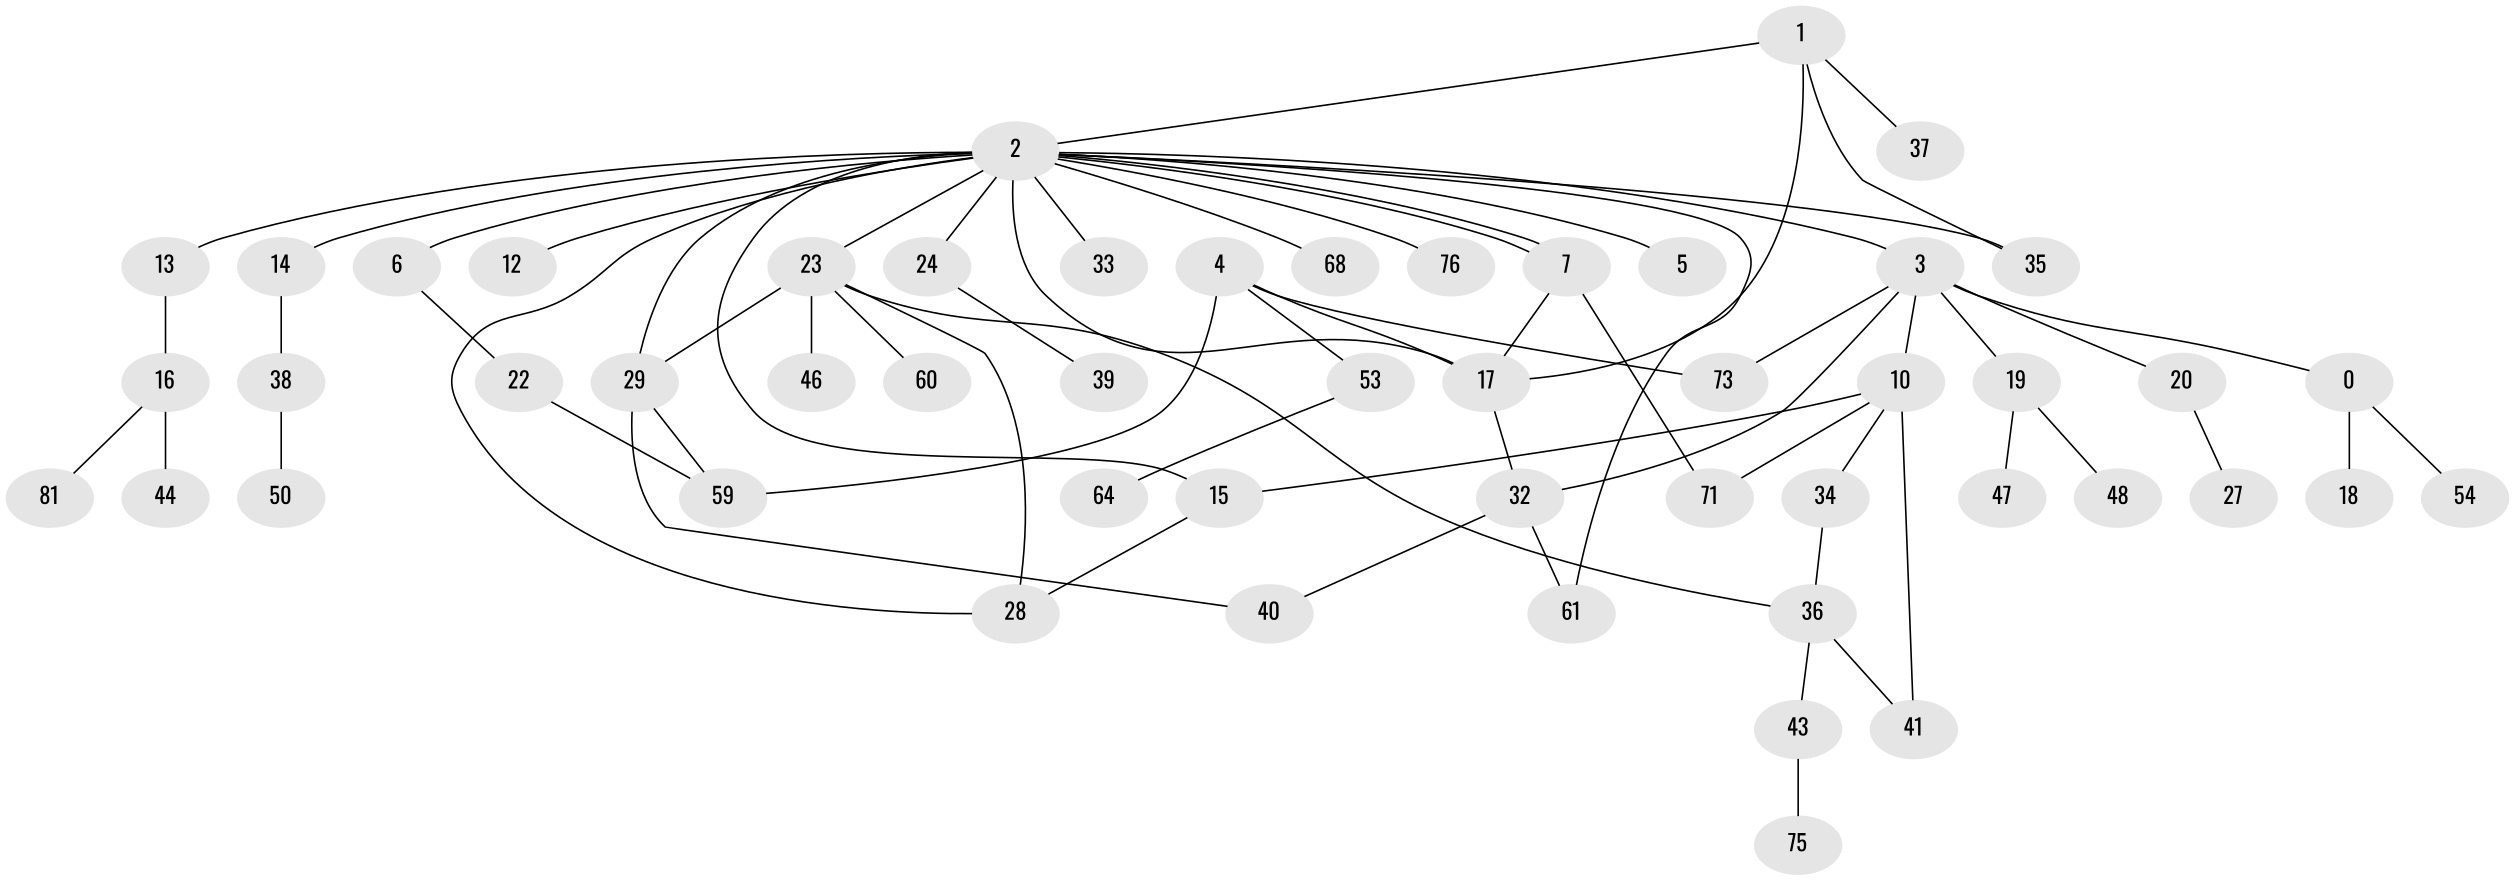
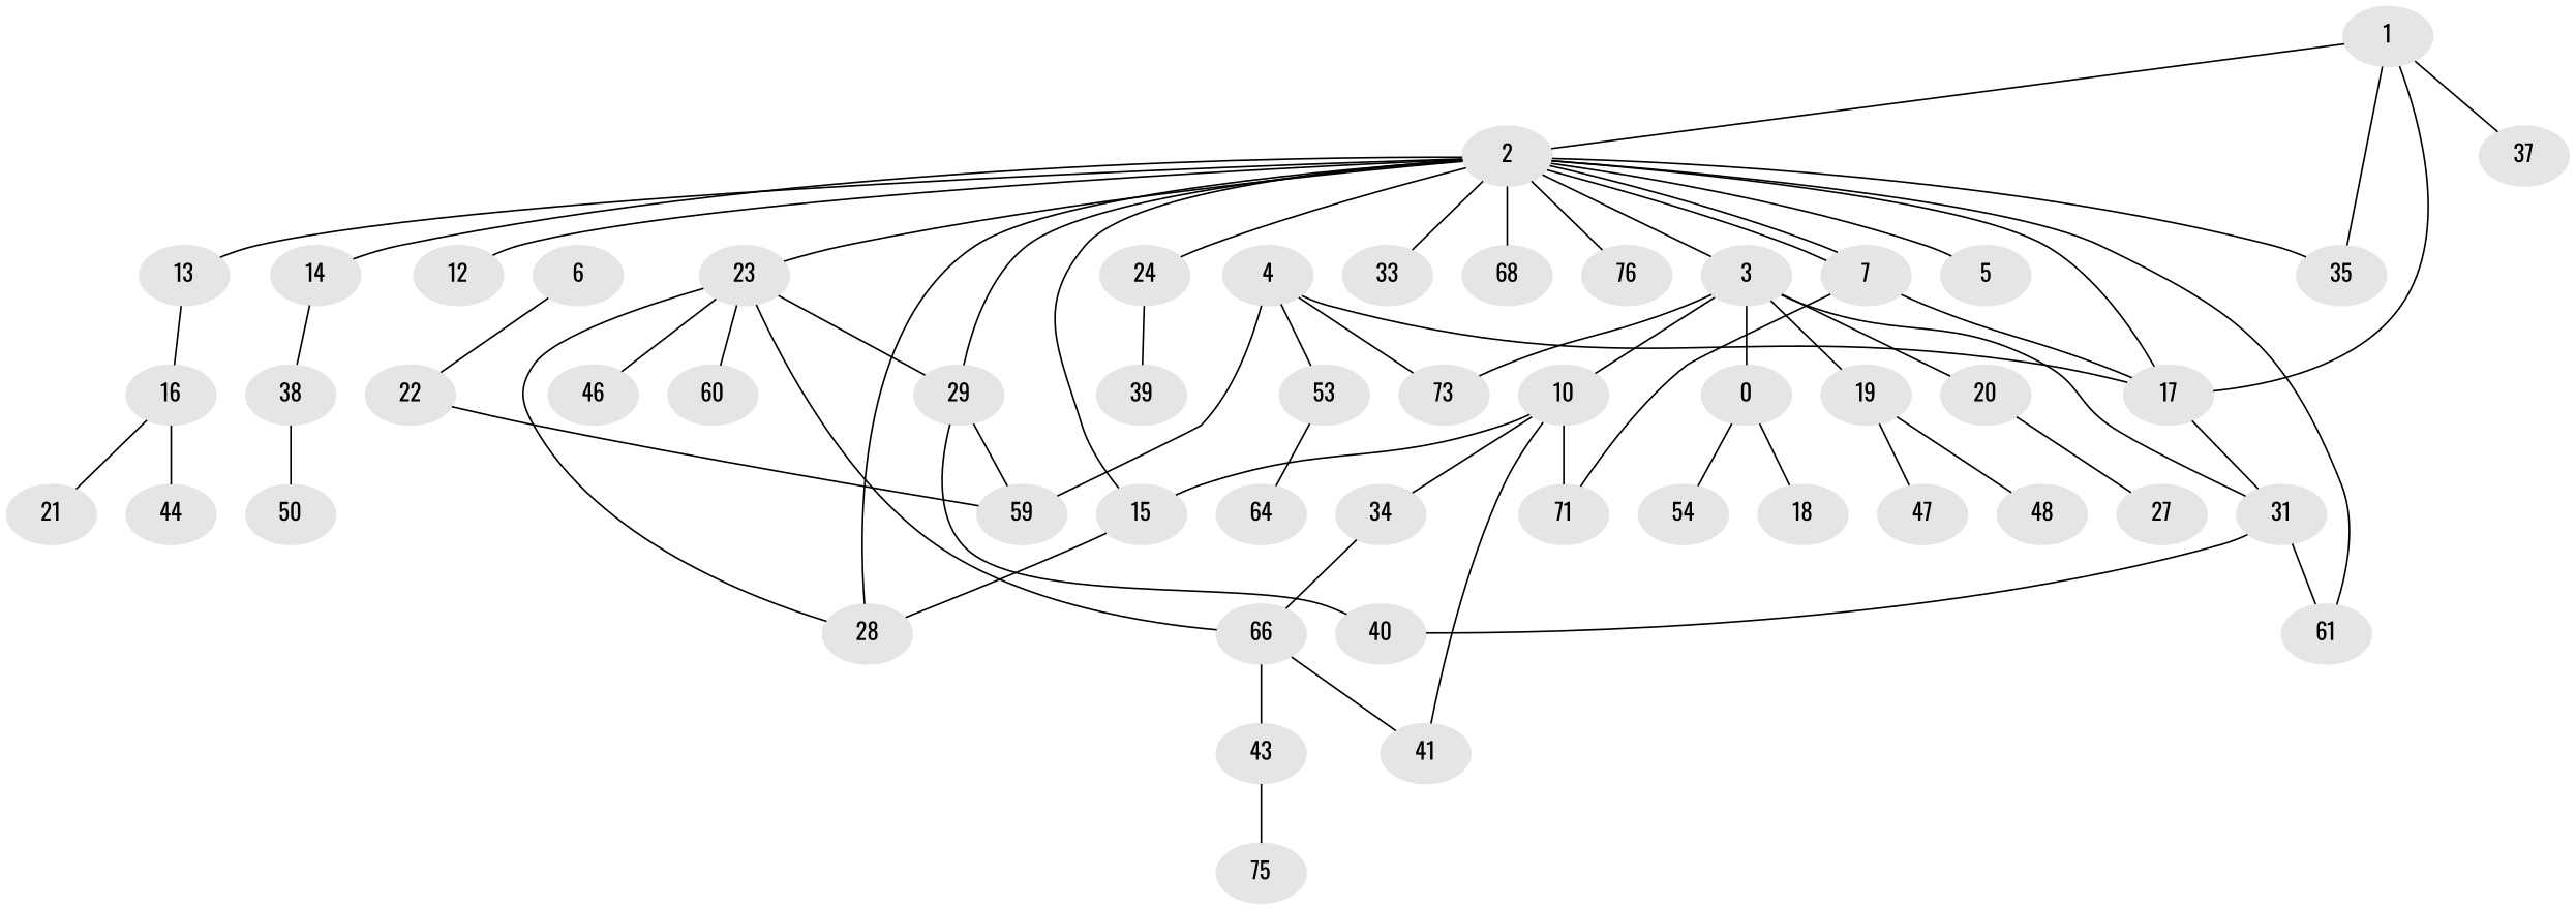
  graph {
    fontname=Oswald
    node [color=gray90 fontname=Oswald style=filled]
    edge [fontname=Oswald]
    2 [super="+9"]
    17 [super="+77"]
    35 [super="+42"]
    3 [super="+62"]
    5
    6
    7 [super="+25"]
    12
    13
    14 [super="+26+31+49"]
    15
    23 [super="+45"]
    24
    28 [super="+30+67+66"]
    29 [super="+52+63"]
    33 [super="+65"]
    61
    68
    76
    1
    37
-   32
+   32 [label=31]
    n23 [label=0]
    10
    19
    20
    73
    22
    71
    16
    38
-   36
+   36 [label=66]
    46
    60
    39
    59
    40
    4
    53
    18
    54
    34
    41 [super="+55+56"]
    47
    48
    27
    64
-   21 [label=81]
+   21
    44
    50
    43
    75
    2 -- 17 [weight=2]
    2 -- 35
    2 -- 3
    2 -- 5
-   2 -- 6
    2 -- 7
    2 -- 7
    2 -- 12
    2 -- 13
    2 -- 14
    2 -- 15
    2 -- 23
    2 -- 24
    2 -- 28
    2 -- 29 [weight=2]
    2 -- 33
    2 -- 61
    2 -- 68
    2 -- 76
    17 -- 32
    3 -- 32
    3 -- n23
    3 -- 10
    3 -- 19
    3 -- 20
    3 -- 73
    6 -- 22
    7 -- 17 [weight=2]
    7 -- 71
    13 -- 16
    14 -- 38
    15 -- 28
    23 -- 28
    23 -- 29
    23 -- 36
    23 -- 46
    23 -- 60
    24 -- 39
    29 -- 59
    29 -- 40
    1 -- 2
    1 -- 17
    1 -- 35
    1 -- 37
    32 -- 61
    32 -- 40
    n23 -- 18
    n23 -- 54
    10 -- 15
    10 -- 71
    10 -- 34
    10 -- 41
    19 -- 47
    19 -- 48
    20 -- 27
    22 -- 59
    16 -- 21
    16 -- 44
    38 -- 50
    36 -- 41
    36 -- 43
    4 -- 17
    4 -- 73
    4 -- 59
    4 -- 53
    53 -- 64
    34 -- 36
    43 -- 75
  }
